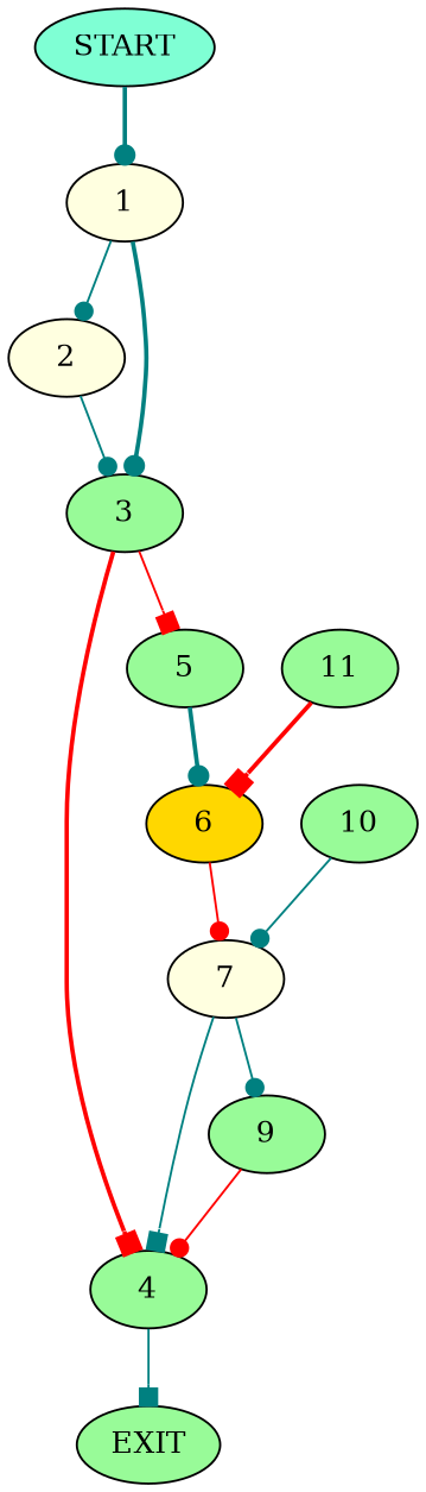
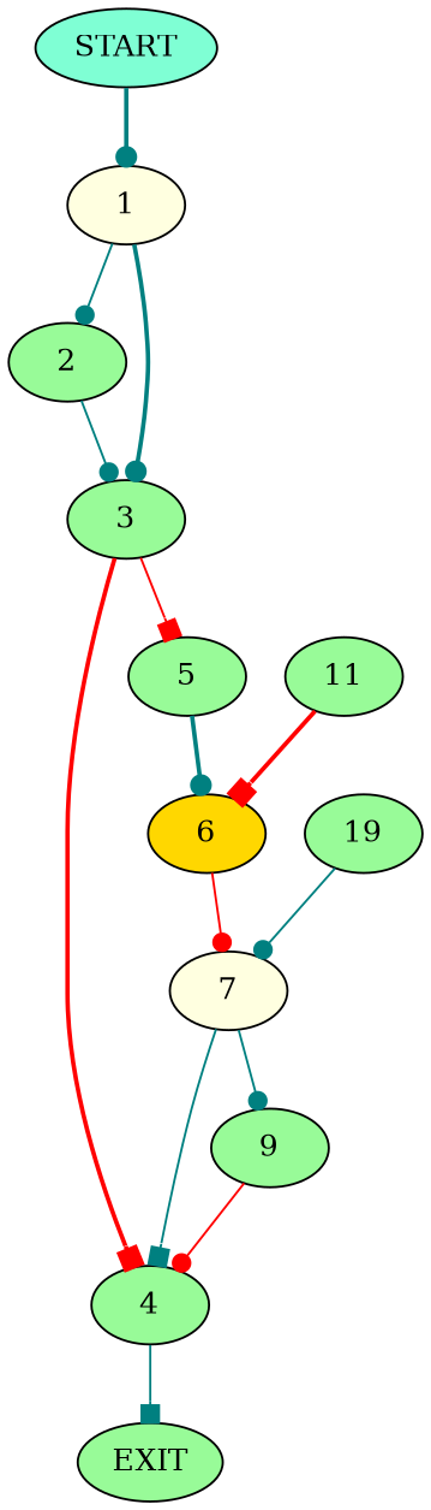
  digraph {
    node [fillcolor=palegreen style=filled]
    edge [arrowhead=dot color=teal style=solid]
    n1 [fillcolor=aquamarine label=START]
    1 [fillcolor=lightyellow]
-   2 [fillcolor=lightyellow]
+   2
    3
    n5 [label=EXIT]
    4
    5
    6 [fillcolor=gold]
    7 [fillcolor=lightyellow]
    9
-   10
+   10 [label=19]
    11
    n1 -> 1 [style=bold]
    1 -> 2
    1 -> 3 [style=bold]
    2 -> 3
    3 -> 4 [arrowhead=box color=red style=bold]
    3 -> 5 [arrowhead=box color=red]
    4 -> n5 [arrowhead=box]
    5 -> 6 [style=bold]
    6 -> 7 [color=red]
    7 -> 4 [arrowhead=box]
    7 -> 9
    9 -> 4 [color=red]
    10 -> 7
    11 -> 6 [arrowhead=box color=red style=bold]
  }
